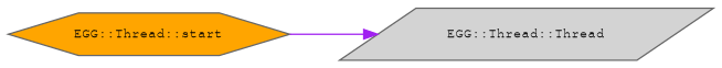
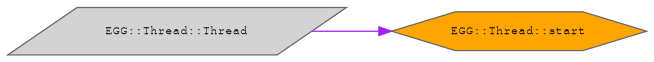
  digraph {
    rankdir=RL
    node [fontname=FreeMono fontsize=10 style=filled]
    n1 [color=gray40 fillcolor=orange fontcolor=black height=0.2 label="EGG::Thread::start" shape=hexagon width=0.4]
    n2 [color=grey40 fillcolor=lightgrey height=0.2 label="EGG::Thread::Thread" shape=parallelogram width=0.4]
-   n2 -> n1 [color=purple dir=back fontname=FreeMono fontsize=10 labelfontname=FreeMono labelfontsize=10 style=solid]
+   n1 -> n2 [color=purple dir=back fontname=FreeMono fontsize=10 labelfontname=FreeMono labelfontsize=10 style=solid]
  }
